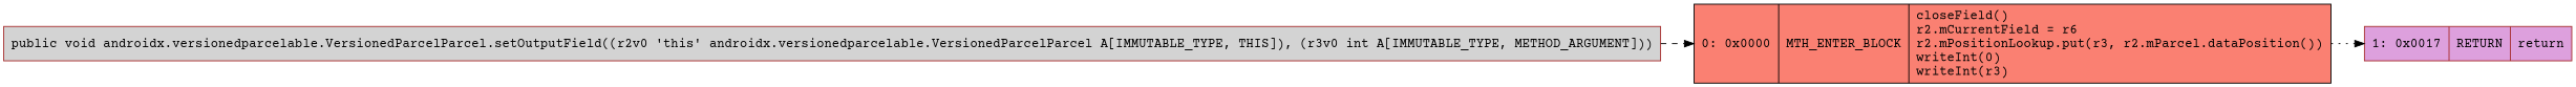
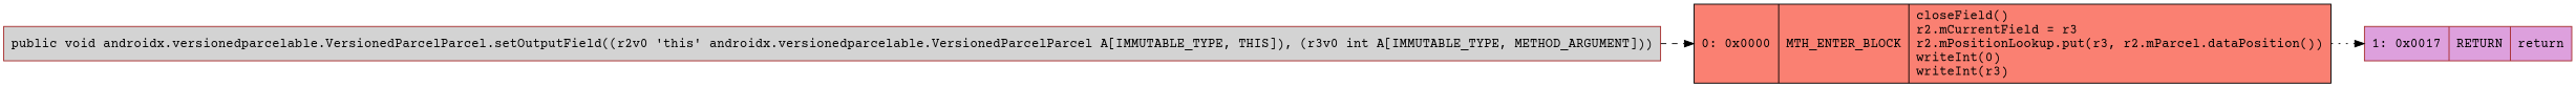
  digraph {
    rankdir=LR
    fontname="Courier Prime"
    node [shape=record style=filled color=brown fontname="Courier Prime"]
    edge [fontname="Courier Prime"]
-   n1 [label="{0\:\ 0x0000|MTH_ENTER_BLOCK\l|closeField()\lr2.mCurrentField = r6\lr2.mPositionLookup.put(r3, r2.mParcel.dataPosition())\lwriteInt(0)\lwriteInt(r3)\l}" fillcolor=salmon color=black]
+   n1 [label="{0\:\ 0x0000|MTH_ENTER_BLOCK\l|closeField()\lr2.mCurrentField = r3\lr2.mPositionLookup.put(r3, r2.mParcel.dataPosition())\lwriteInt(0)\lwriteInt(r3)\l}" fillcolor=salmon color=black]
    n2 [label="{1\:\ 0x0017|RETURN\l|return\l}" fillcolor=plum]
    n3 [label="{public void androidx.versionedparcelable.VersionedParcelParcel.setOutputField((r2v0 'this' androidx.versionedparcelable.VersionedParcelParcel A[IMMUTABLE_TYPE, THIS]), (r3v0 int A[IMMUTABLE_TYPE, METHOD_ARGUMENT])) }" fillcolor=lightgrey]
    n1 -> n2 [style=dotted]
    n3 -> n1 [style=dashed]
  }
